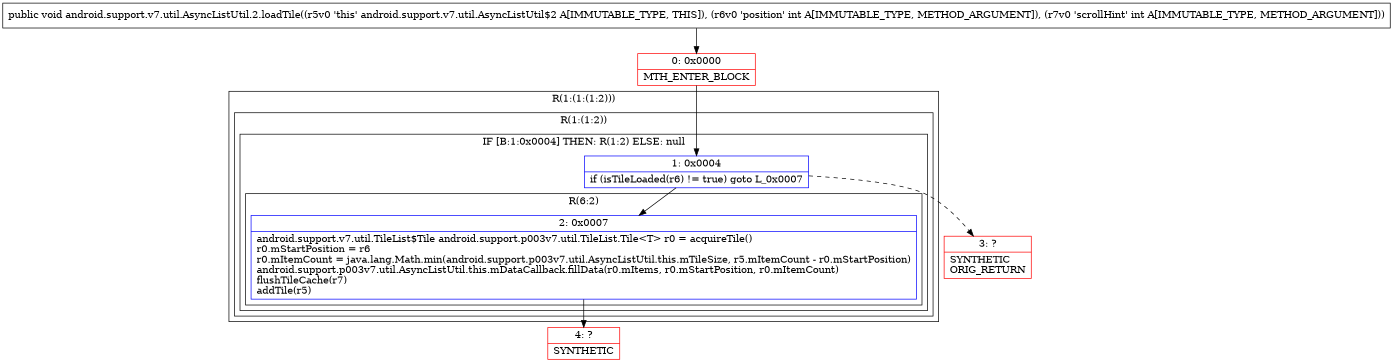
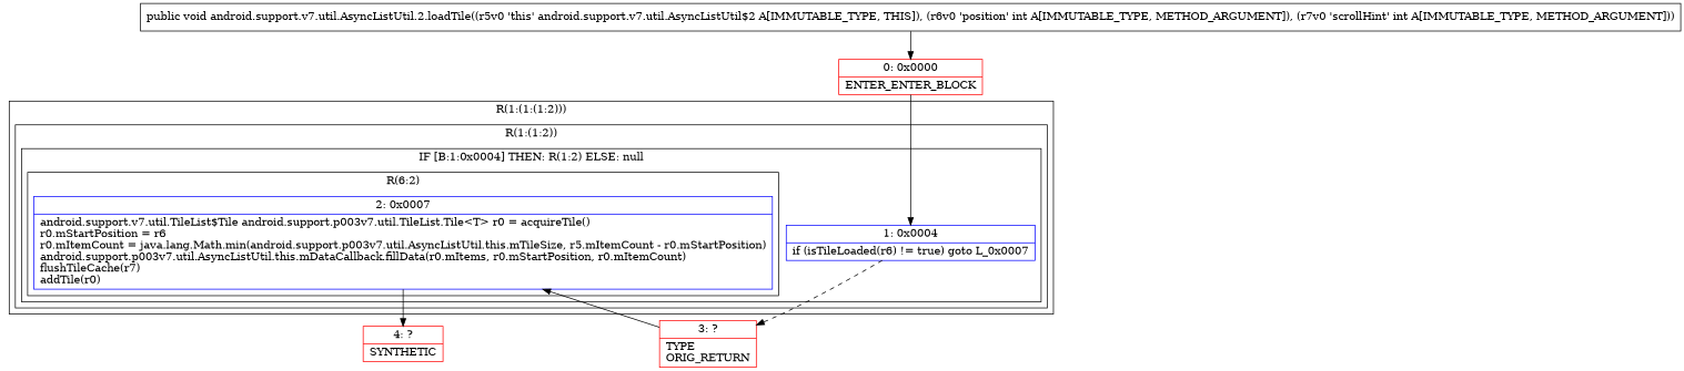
  digraph {
    node [color=red shape=record]
-   n1 [color=blue label="{2\:\ 0x0007|android.support.v7.util.TileList$Tile android.support.p003v7.util.TileList.Tile\<T\> r0 = acquireTile()\lr0.mStartPosition = r6\lr0.mItemCount = java.lang.Math.min(android.support.p003v7.util.AsyncListUtil.this.mTileSize, r5.mItemCount \- r0.mStartPosition)\landroid.support.p003v7.util.AsyncListUtil.this.mDataCallback.fillData(r0.mItems, r0.mStartPosition, r0.mItemCount)\lflushTileCache(r7)\laddTile(r5)\l}"]
+   n1 [color=blue label="{2\:\ 0x0007|android.support.v7.util.TileList$Tile android.support.p003v7.util.TileList.Tile\<T\> r0 = acquireTile()\lr0.mStartPosition = r6\lr0.mItemCount = java.lang.Math.min(android.support.p003v7.util.AsyncListUtil.this.mTileSize, r5.mItemCount \- r0.mStartPosition)\landroid.support.p003v7.util.AsyncListUtil.this.mDataCallback.fillData(r0.mItems, r0.mStartPosition, r0.mItemCount)\lflushTileCache(r7)\laddTile(r0)\l}"]
    n2 [color=blue label="{1\:\ 0x0004|if (isTileLoaded(r6) != true) goto L_0x0007\l}"]
    n3 [label="{4\:\ ?|SYNTHETIC\l}"]
-   n4 [label="{3\:\ ?|SYNTHETIC\lORIG_RETURN\l}"]
-   n5 [label="{0\:\ 0x0000|MTH_ENTER_BLOCK\l}"]
+   n4 [label="{3\:\ ?|TYPE\lORIG_RETURN\l}"]
+   n5 [label="{0\:\ 0x0000|ENTER_ENTER_BLOCK\l}"]
    n6 [label="{public void android.support.v7.util.AsyncListUtil.2.loadTile((r5v0 'this' android.support.v7.util.AsyncListUtil$2 A[IMMUTABLE_TYPE, THIS]), (r6v0 'position' int A[IMMUTABLE_TYPE, METHOD_ARGUMENT]), (r7v0 'scrollHint' int A[IMMUTABLE_TYPE, METHOD_ARGUMENT])) }" color=""]
    subgraph cluster_1 {
      label="R(1:(1:(1:2)))"
      subgraph cluster_2 {
        label="R(1:(1:2))"
        subgraph cluster_3 {
          label="IF [B:1:0x0004] THEN: R(1:2) ELSE: null"
          n2
          subgraph cluster_4 {
            label="R(6:2)"
            n1
          }
        }
      }
    }
    n1 -> n3
-   n2 -> n1
+   n4 -> n1
    n2 -> n4 [style=dashed]
    n5 -> n2
    n6 -> n5
  }
